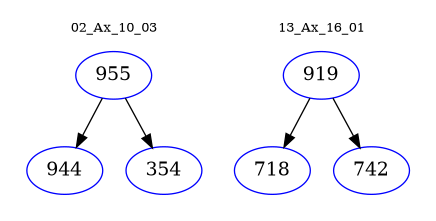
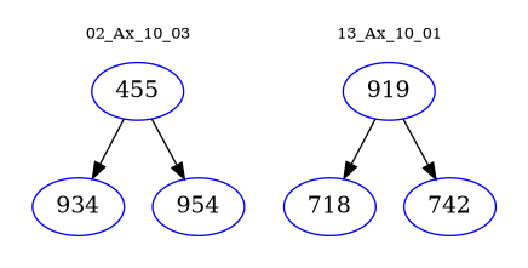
  digraph {
    node [color=blue]
    edge [color=black]
-   n1 [label=955]
-   n2 [label=944]
-   n3 [label=354]
+   n1 [label=455]
+   n2 [label=934]
+   n3 [label=954]
    n4 [label=919]
    n5 [label=718]
    n6 [label=742]
    subgraph cluster_1 {
      color=white
      fontsize=10
      label="02_Ax_10_03"
      n1
      n2
      n3
    }
    subgraph cluster_2 {
      color=white
      fontsize=10
-     label="13_Ax_16_01"
+     label="13_Ax_10_01"
      n4
      n5
      n6
    }
    n1 -> n2
    n1 -> n3
    n4 -> n5
    n4 -> n6
  }
